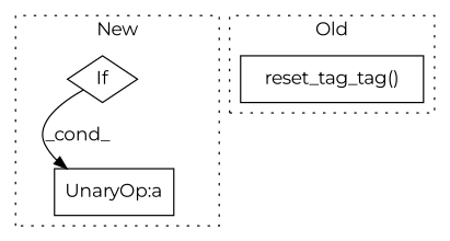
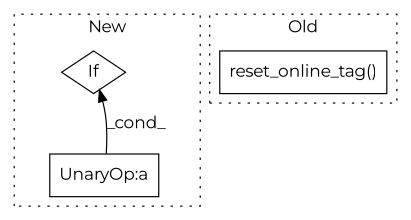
  digraph {
    fontname=Montserrat
    node [shape=box fontname=Montserrat]
    n1 [a=96 l=3 label=If s=3707 shape=diamond]
    n2 [a=61 l=17 label="UnaryOp:a" s=3710]
-   n3 [a=75 l="22,15" label="reset_tag_tag()" s="3362,3385"]
+   n3 [a=75 l="22,15" label="reset_online_tag()" s="3362,3385"]
    subgraph cluster_1 {
      label=New
      style=dotted
      n1
      n2
    }
    subgraph cluster_2 {
      label=Old
      style=dotted
      n3
    }
-   n1 -> n2 [label=_cond_ fontname=Montserrat]
+   n2 -> n1 [label=_cond_ fontname=Montserrat]
  }
